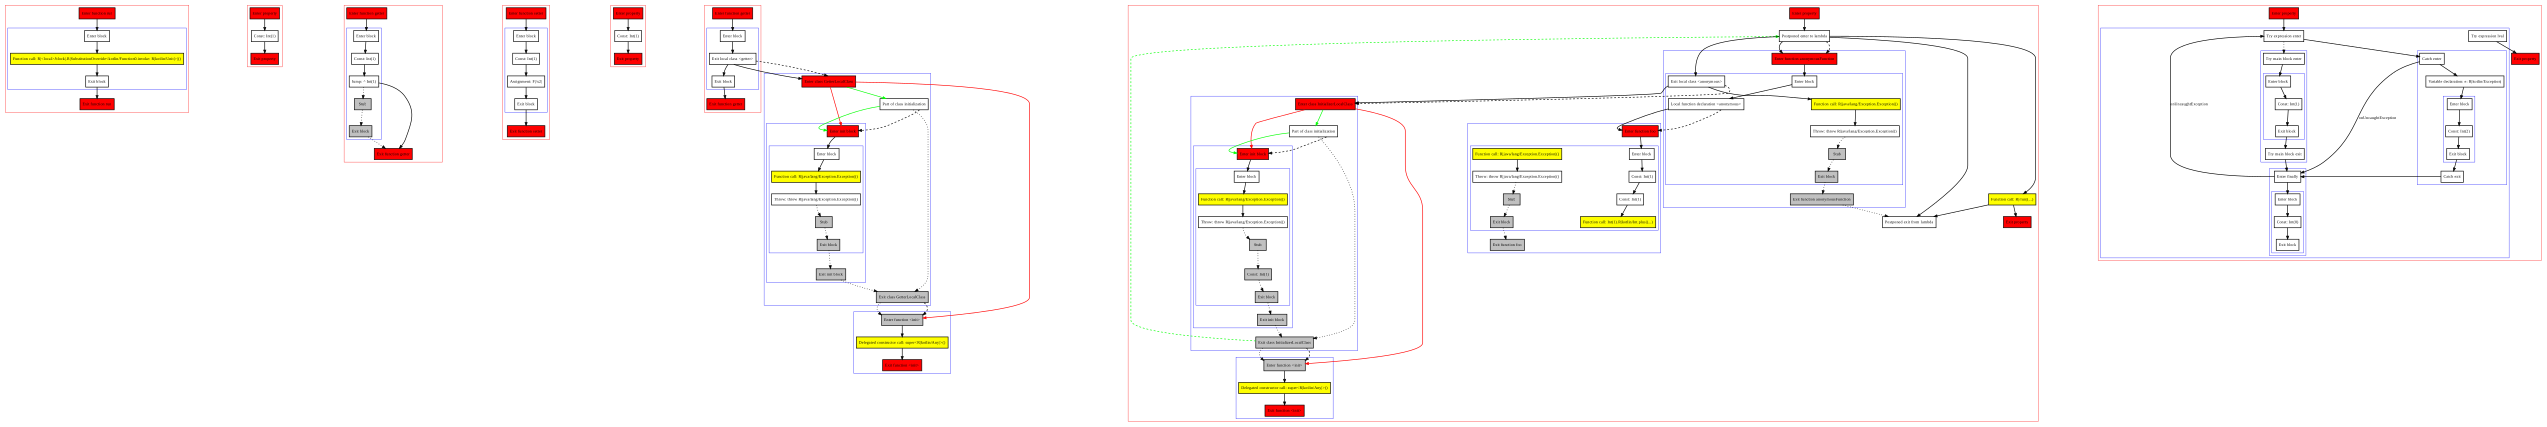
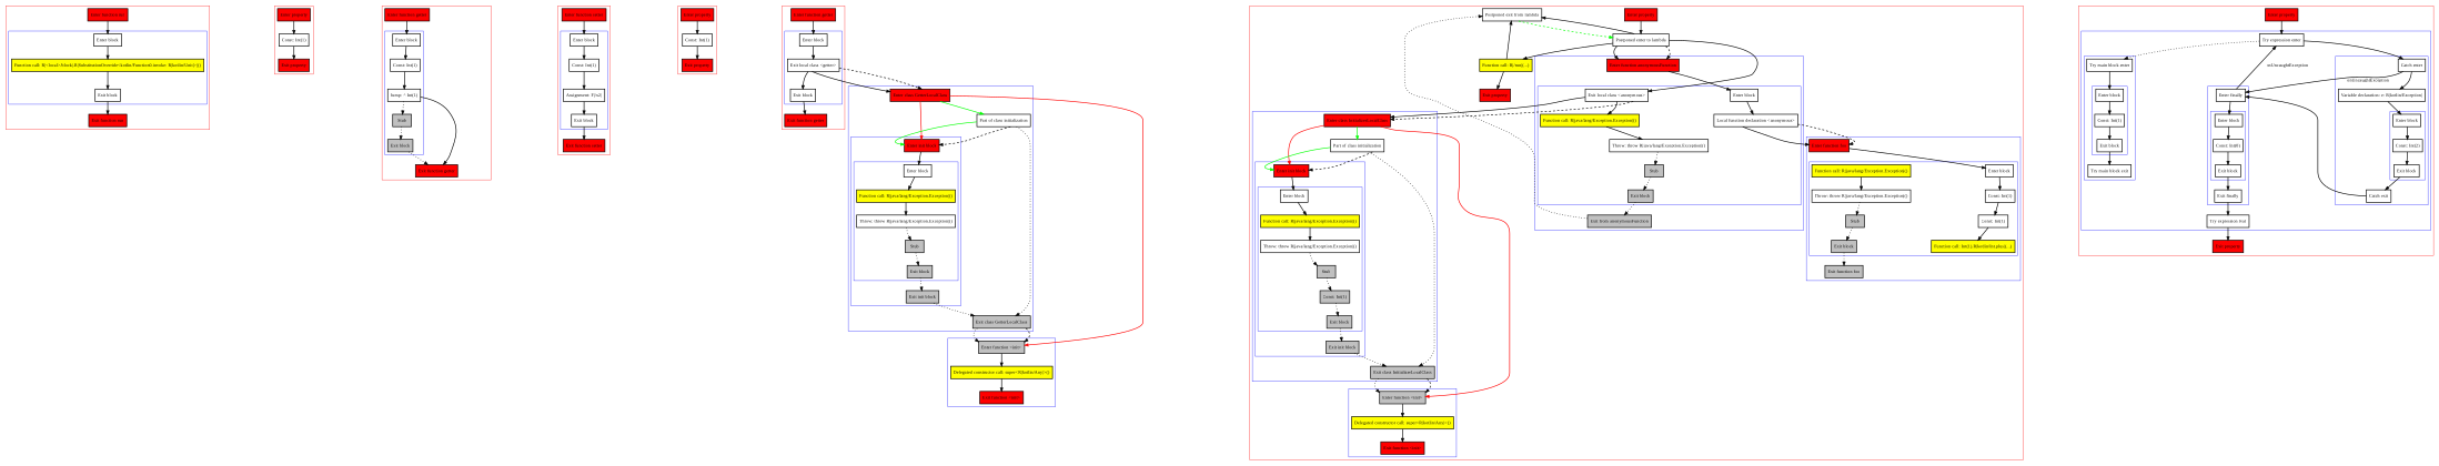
  digraph {
    fontname="Liberation Serif"
    nodesep=3
    node [fontname="Liberation Serif" penwidth=2 shape=box style=filled]
    edge [fontname="Liberation Serif" penwidth=2]
    n1 [label="Enter block" style=""]
    n2 [fillcolor=yellow label="Function call: R|<local>/block|.R|SubstitutionOverride<kotlin/Function0.invoke: R|kotlin/Unit|>|()"]
    n3 [label="Exit block" style=""]
    n4 [fillcolor=red label="Enter function run"]
    n5 [fillcolor=red label="Exit function run"]
    n6 [fillcolor=red label="Enter property"]
    n7 [label="Const: Int(1)" style=""]
    n8 [fillcolor=red label="Exit property"]
    n9 [label="Enter block" style=""]
    n10 [label="Const: Int(1)" style=""]
    n11 [label="Jump: ^ Int(1)" style=""]
    n12 [fillcolor=gray label=Stub]
    n13 [fillcolor=gray label="Exit block"]
    n14 [fillcolor=red label="Enter function getter"]
    n15 [fillcolor=red label="Exit function getter"]
    n16 [label="Enter block" style=""]
    n17 [label="Const: Int(1)" style=""]
    n18 [label="Assignment: F|/x2|" style=""]
    n19 [label="Exit block" style=""]
    n20 [fillcolor=red label="Enter function setter"]
    n21 [fillcolor=red label="Exit function setter"]
    n22 [fillcolor=red label="Enter property"]
    n23 [label="Const: Int(1)" style=""]
    n24 [fillcolor=red label="Exit property"]
    n25 [label="Enter block" style=""]
    n26 [label="Exit local class <getter>" style=""]
    n27 [label="Exit block" style=""]
    n28 [fillcolor=red label="Enter function getter"]
    n29 [fillcolor=red label="Exit function getter"]
    n30 [label="Enter block" style=""]
    n31 [fillcolor=yellow label="Function call: R|java/lang/Exception.Exception|()"]
    n32 [label="Throw: throw R|java/lang/Exception.Exception|()" style=""]
    n33 [fillcolor=gray label=Stub]
    n34 [fillcolor=gray label="Exit block"]
    n35 [fillcolor=red label="Enter init block"]
    n36 [fillcolor=gray label="Exit init block"]
    n37 [fillcolor=red label="Enter class GetterLocalClass"]
    n38 [label="Part of class initialization" style=""]
    n39 [fillcolor=gray label="Exit class GetterLocalClass"]
    n40 [fillcolor=gray label="Enter function <init>"]
    n41 [fillcolor=yellow label="Delegated constructor call: super<R|kotlin/Any|>()"]
    n42 [fillcolor=red label="Exit function <init>"]
    n43 [label="Enter block" style=""]
    n44 [label="Local function declaration <anonymous>" style=""]
    n45 [label="Exit local class <anonymous>" style=""]
    n46 [fillcolor=yellow label="Function call: R|java/lang/Exception.Exception|()"]
    n47 [label="Throw: throw R|java/lang/Exception.Exception|()" style=""]
    n48 [fillcolor=gray label=Stub]
    n49 [fillcolor=gray label="Exit block"]
    n50 [fillcolor=red label="Enter function anonymousFunction"]
-   n51 [fillcolor=gray label="Exit function anonymousFunction"]
+   n51 [fillcolor=gray label="Exit from anonymousFunction"]
    n52 [label="Enter block" style=""]
    n53 [fillcolor=yellow label="Function call: R|java/lang/Exception.Exception|()"]
    n54 [label="Throw: throw R|java/lang/Exception.Exception|()" style=""]
    n55 [fillcolor=gray label=Stub]
    n56 [fillcolor=gray label="Const: Int(1)"]
    n57 [fillcolor=gray label="Exit block"]
    n58 [fillcolor=red label="Enter init block"]
    n59 [fillcolor=gray label="Exit init block"]
    n60 [fillcolor=red label="Enter class InitializerLocalClass"]
    n61 [label="Part of class initialization" style=""]
    n62 [fillcolor=gray label="Exit class InitializerLocalClass"]
    n63 [fillcolor=gray label="Enter function <init>"]
    n64 [fillcolor=yellow label="Delegated constructor call: super<R|kotlin/Any|>()"]
    n65 [fillcolor=red label="Exit function <init>"]
    n66 [label="Enter block" style=""]
    n67 [label="Const: Int(1)" style=""]
    n68 [label="Const: Int(1)" style=""]
    n69 [fillcolor=yellow label="Function call: Int(1).R|kotlin/Int.plus|(...)"]
    n70 [fillcolor=yellow label="Function call: R|java/lang/Exception.Exception|()"]
    n71 [label="Throw: throw R|java/lang/Exception.Exception|()" style=""]
    n72 [fillcolor=gray label=Stub]
    n73 [fillcolor=gray label="Exit block"]
    n74 [fillcolor=red label="Enter function foo"]
    n75 [fillcolor=gray label="Exit function foo"]
    n76 [fillcolor=red label="Enter property"]
    n77 [label="Postponed enter to lambda" style=""]
    n78 [label="Postponed exit from lambda" style=""]
    n79 [fillcolor=yellow label="Function call: R|/run|(...)"]
    n80 [fillcolor=red label="Exit property"]
    n81 [label="Enter block" style=""]
    n82 [label="Const: Int(1)" style=""]
    n83 [label="Exit block" style=""]
    n84 [label="Try main block enter" style=""]
    n85 [label="Try main block exit" style=""]
    n86 [label="Enter block" style=""]
    n87 [label="Const: Int(2)" style=""]
    n88 [label="Exit block" style=""]
    n89 [label="Catch enter" style=""]
    n90 [label="Variable declaration: e: R|kotlin/Exception|" style=""]
    n91 [label="Catch exit" style=""]
    n92 [label="Enter block" style=""]
    n93 [label="Const: Int(0)" style=""]
    n94 [label="Exit block" style=""]
    n95 [label="Enter finally" style=""]
+   n96 [label="Exit finally" style=""]
    n97 [label="Try expression enter" style=""]
    n98 [label="Try expression lval" style=""]
    n99 [fillcolor=red label="Enter property"]
    n100 [fillcolor=red label="Exit property"]
    subgraph cluster_1 {
      color=red
      n4
      n5
      subgraph cluster_2 {
        color=blue
        n1
        n2
        n3
      }
    }
    subgraph cluster_3 {
      color=red
      n6
      n7
      n8
    }
    subgraph cluster_4 {
      color=red
      n14
      n15
      subgraph cluster_5 {
        color=blue
        n9
        n10
        n11
        n12
        n13
      }
    }
    subgraph cluster_6 {
      color=red
      n20
      n21
      subgraph cluster_7 {
        color=blue
        n16
        n17
        n18
        n19
      }
    }
    subgraph cluster_8 {
      color=red
      n22
      n23
      n24
    }
    subgraph cluster_9 {
      color=red
      n28
      n29
      subgraph cluster_10 {
        color=blue
        n25
        n26
        n27
      }
    }
    subgraph cluster_11 {
      color=blue
      n37
      n38
      n39
      subgraph cluster_12 {
        color=blue
        n35
        n36
        subgraph cluster_13 {
          color=blue
          n30
          n31
          n32
          n33
          n34
        }
      }
    }
    subgraph cluster_14 {
      color=blue
      n40
      n41
      n42
    }
    subgraph cluster_15 {
      color=red
      n76
      n77
      n78
      n79
      n80
      subgraph cluster_16 {
        color=blue
        n50
        n51
        subgraph cluster_17 {
          color=blue
          n43
          n44
          n45
          n46
          n47
          n48
          n49
        }
      }
      subgraph cluster_18 {
        color=blue
        n60
        n61
        n62
        subgraph cluster_19 {
          color=blue
          n58
          n59
          subgraph cluster_20 {
            color=blue
            n52
            n53
            n54
            n55
            n56
            n57
          }
        }
      }
      subgraph cluster_21 {
        color=blue
        n63
        n64
        n65
      }
      subgraph cluster_22 {
        color=blue
        n74
        n75
        subgraph cluster_23 {
          color=blue
          n66
          n67
          n68
          n69
          n70
          n71
          n72
          n73
        }
      }
    }
    subgraph cluster_24 {
      color=red
      n99
      n100
      subgraph cluster_25 {
        color=blue
        n97
        n98
        subgraph cluster_26 {
          color=blue
          n84
          n85
          subgraph cluster_27 {
            color=blue
            n81
            n82
            n83
          }
        }
        subgraph cluster_28 {
          color=blue
          n89
          n90
          n91
          subgraph cluster_29 {
            color=blue
            n86
            n87
            n88
          }
        }
        subgraph cluster_30 {
          color=blue
          n95
+         n96
          subgraph cluster_31 {
            color=blue
            n92
            n93
            n94
          }
        }
      }
    }
    n1 -> n2
    n2 -> n3
    n3 -> n5
    n4 -> n1
    n6 -> n7
    n7 -> n8
    n9 -> n10
    n10 -> n11
    n11 -> n12 [style=dotted]
    n11 -> n15
    n12 -> n13 [style=dotted]
    n13 -> n15 [style=dotted]
    n14 -> n9
    n16 -> n17
    n17 -> n18
    n18 -> n19
    n19 -> n21
    n20 -> n16
    n22 -> n23
    n23 -> n24
    n25 -> n26
    n26 -> n27
    n26 -> n37
    n26 -> n37 [style=dashed]
    n27 -> n29
    n28 -> n25
    n30 -> n31
    n31 -> n32
    n32 -> n33 [style=dotted]
    n33 -> n34 [style=dotted]
    n34 -> n36 [style=dotted]
    n35 -> n30
    n36 -> n39 [style=dotted]
    n37 -> n35 [color=red]
    n37 -> n38 [color=green]
    n37 -> n40 [color=red]
    n38 -> n35 [color=green]
    n38 -> n35 [style=dashed]
    n38 -> n39 [style=dotted]
    n39 -> n40 [style=dotted]
    n39 -> n40 [style=dashed]
    n40 -> n41
    n41 -> n42
    n43 -> n44
    n44 -> n74
    n44 -> n74 [style=dashed]
    n45 -> n46
    n45 -> n60
    n45 -> n60 [style=dashed]
    n46 -> n47
    n47 -> n48 [style=dotted]
    n48 -> n49 [style=dotted]
    n49 -> n51 [style=dotted]
    n50 -> n43
    n51 -> n78 [style=dotted]
    n52 -> n53
    n53 -> n54
    n54 -> n55 [style=dotted]
    n55 -> n56 [style=dotted]
    n56 -> n57 [style=dotted]
    n57 -> n59 [style=dotted]
    n58 -> n52
    n59 -> n62 [style=dotted]
    n60 -> n58 [color=red]
    n60 -> n61 [color=green]
    n60 -> n63 [color=red]
    n61 -> n58 [color=green]
    n61 -> n58 [style=dashed]
    n61 -> n62 [style=dotted]
    n62 -> n63 [style=dotted]
    n62 -> n63 [style=dashed]
    n63 -> n64
    n64 -> n65
    n66 -> n67
    n67 -> n68
    n68 -> n69
    n70 -> n71
    n71 -> n72 [style=dotted]
    n72 -> n73 [style=dotted]
    n73 -> n75 [style=dotted]
    n74 -> n66
    n76 -> n77
    n77 -> n45
    n77 -> n50
    n77 -> n50 [style=dashed]
    n77 -> n78
    n77 -> n79
-   n62 -> n77 [color=green style=dashed]
+   n78 -> n77 [color=green style=dashed]
    n79 -> n78
    n79 -> n80
    n81 -> n82
    n82 -> n83
    n83 -> n85
    n84 -> n81
-   n85 -> n95
    n86 -> n87
    n87 -> n88
    n88 -> n91
    n89 -> n90
    n89 -> n95 [label=onUncaughtException]
    n90 -> n86
    n91 -> n95
    n92 -> n93
    n93 -> n94
+   n94 -> n96
    n95 -> n92
    n95 -> n97 [label=onUncaughtException]
+   n96 -> n98
    n97 -> n84 [style=dotted]
    n97 -> n89
    n98 -> n100
    n99 -> n97
  }
